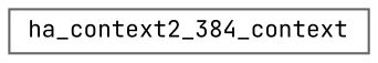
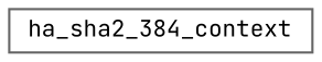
  digraph {
    rankdir=LR
    fontname="JetBrains Mono"
-   n1 [color=grey40 fillcolor=white fontname="JetBrains Mono" fontsize=10 height=0.2 label=ha_context2_384_context shape=box style=filled width=0.4]
+   n1 [color=grey40 fillcolor=white fontname="JetBrains Mono" fontsize=10 height=0.2 label=ha_sha2_384_context shape=box style=filled width=0.4]
  }
